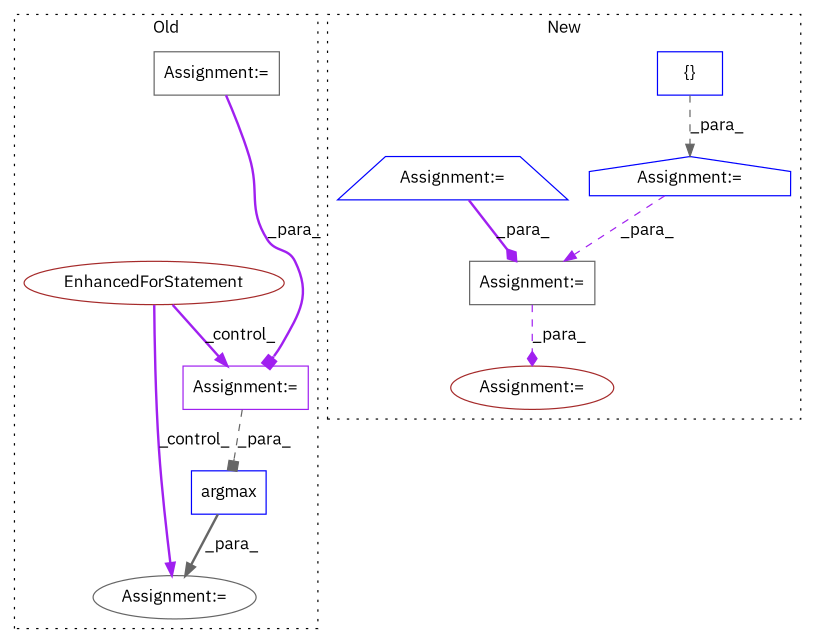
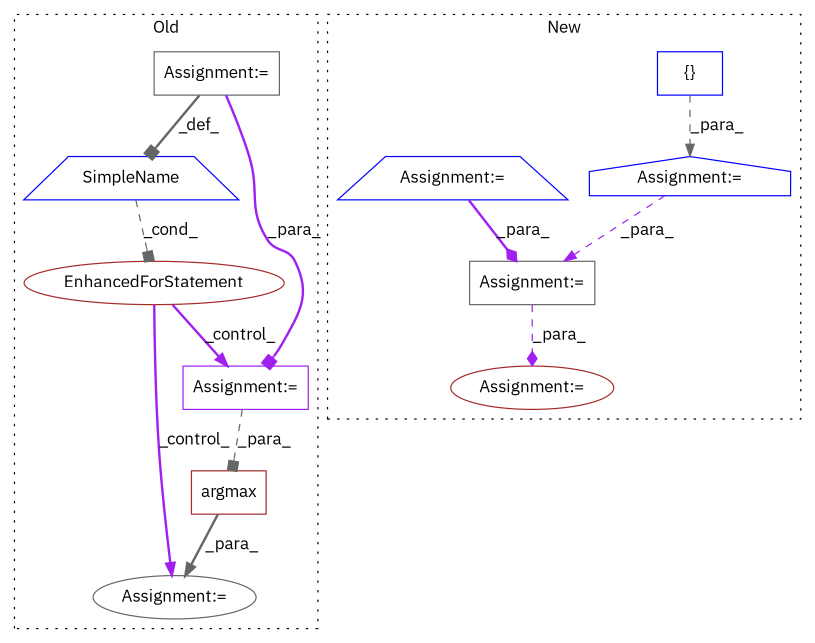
  digraph {
    fontname="IBM Plex Sans"
    node [a=7 color=blue fontname="IBM Plex Sans" l=1 s="6227,6298" shape=box]
    edge [arrowhead=normal color=purple fontname="IBM Plex Sans" style=bold]
-   n1 [a=32 l="7,1" label=argmax s="6629,6637"]
+   n1 [a=32 color=brown l="7,1" label=argmax s="6629,6637"]
    n2 [color=gray40 label="Assignment:=" s=6622 shape=ellipse]
+   n3 [a=42 l=2 label=SimpleName s=6289 shape=trapezium]
    n4 [a=70 color=brown l="53,2" label=EnhancedForStatement shape=ellipse]
    n5 [color=gray40 l="53,2" label="Assignment:="]
    n6 [color=purple l=16 label="Assignment:=" s=6482]
    n7 [a=4 l=2 label="{}" s=7850]
    n8 [color=gray40 label="Assignment:=" s=8325]
    n9 [l=5 label="Assignment:=" s=7637 shape=trapezium]
    n10 [color=brown label="Assignment:=" s=8371 shape=ellipse]
    n11 [label="Assignment:=" s=7840 shape=house]
    subgraph cluster_1 {
      label=Old
      style=dotted
      n1
      n2
+     n3
      n4
      n5
      n6
    }
    subgraph cluster_2 {
      label=New
      style=dotted
      n7
      n8
      n9
      n10
      n11
    }
    n1 -> n2 [color=gray40 label=_para_]
+   n3 -> n4 [arrowhead=box color=gray40 label=_cond_ style=dashed]
    n4 -> n2 [label=_control_]
    n4 -> n6 [label=_control_]
+   n5 -> n3 [arrowhead=box color=gray40 label=_def_]
    n5 -> n6 [arrowhead=box label=_para_]
    n6 -> n1 [arrowhead=box color=gray40 label=_para_ style=dashed]
    n7 -> n11 [color=gray40 label=_para_ style=dashed]
    n8 -> n10 [arrowhead=diamond label=_para_ style=dashed]
    n9 -> n8 [arrowhead=diamond label=_para_]
    n11 -> n8 [label=_para_ style=dashed]
  }
